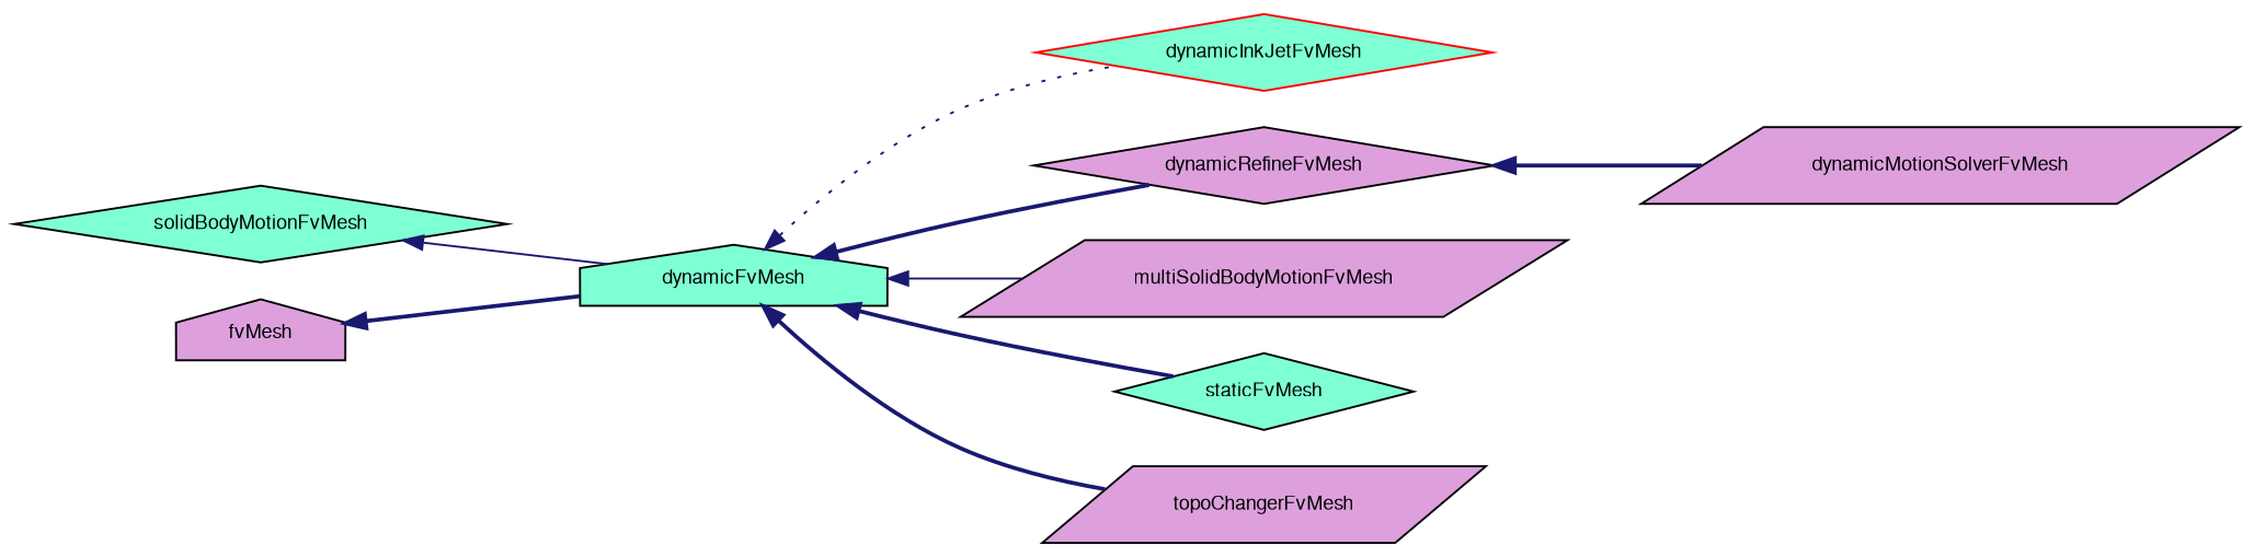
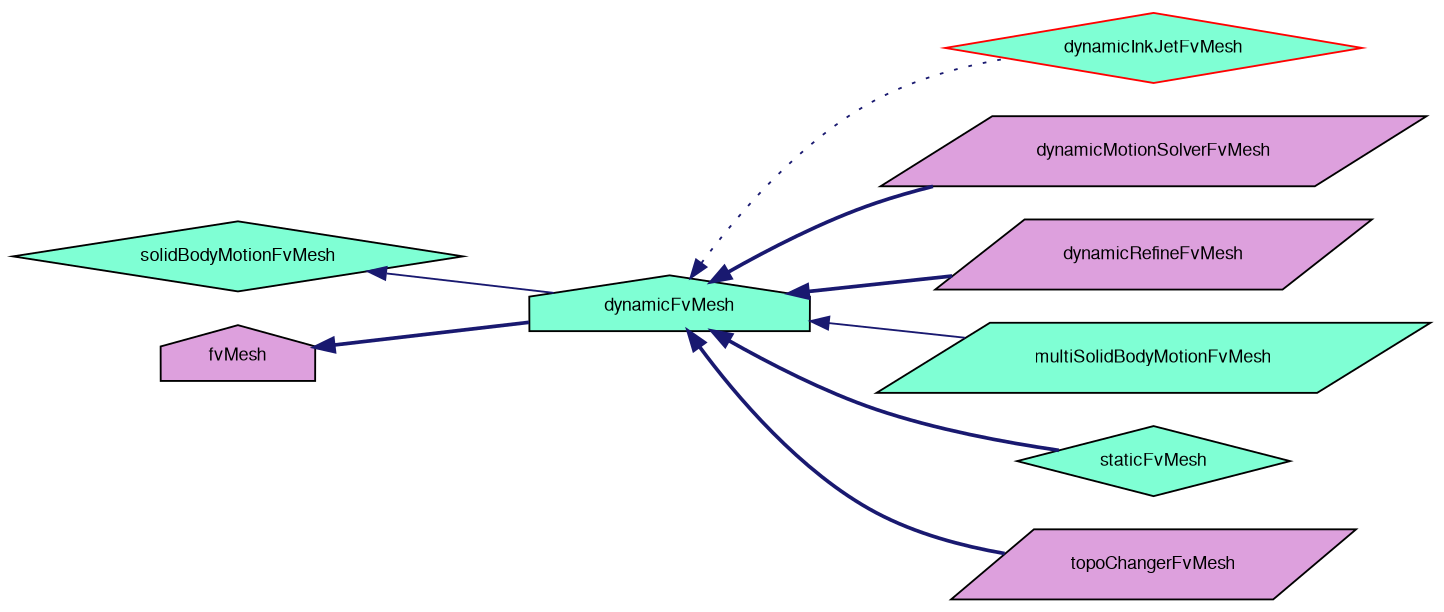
  digraph {
    rankdir=LR
    node [color=black fillcolor=plum fontname=FreeSans fontsize=10 shape=parallelogram style=filled]
    edge [color=midnightblue dir=back fontname=FreeSans fontsize=10 labelfontname=FreeSans labelfontsize=10 style=bold]
    n1 [fillcolor=aquamarine fontcolor=black height=0.2 label=dynamicFvMesh shape=house width=0.4]
    n2 [color=red fillcolor=aquamarine height=0.2 label=dynamicInkJetFvMesh shape=diamond width=0.4]
    n3 [height=0.2 label=dynamicMotionSolverFvMesh width=0.4]
-   n4 [height=0.2 label=dynamicRefineFvMesh shape=diamond width=0.4]
-   n5 [height=0.2 label=multiSolidBodyMotionFvMesh width=0.4]
+   n4 [height=0.2 label=dynamicRefineFvMesh width=0.4]
+   n5 [fillcolor=aquamarine height=0.2 label=multiSolidBodyMotionFvMesh width=0.4]
    n6 [fillcolor=aquamarine height=0.2 label=staticFvMesh shape=diamond width=0.4]
    n7 [height=0.2 label=topoChangerFvMesh width=0.4]
    n8 [fillcolor=aquamarine height=0.2 label=solidBodyMotionFvMesh shape=diamond width=0.4]
    n9 [height=0.2 label=fvMesh shape=house width=0.4]
    n1 -> n2 [style=dotted]
-   n4 -> n3
+   n1 -> n3
    n1 -> n4
    n1 -> n5 [style=solid]
    n1 -> n6
    n1 -> n7
    n8 -> n1 [style=solid]
    n9 -> n1
  }
